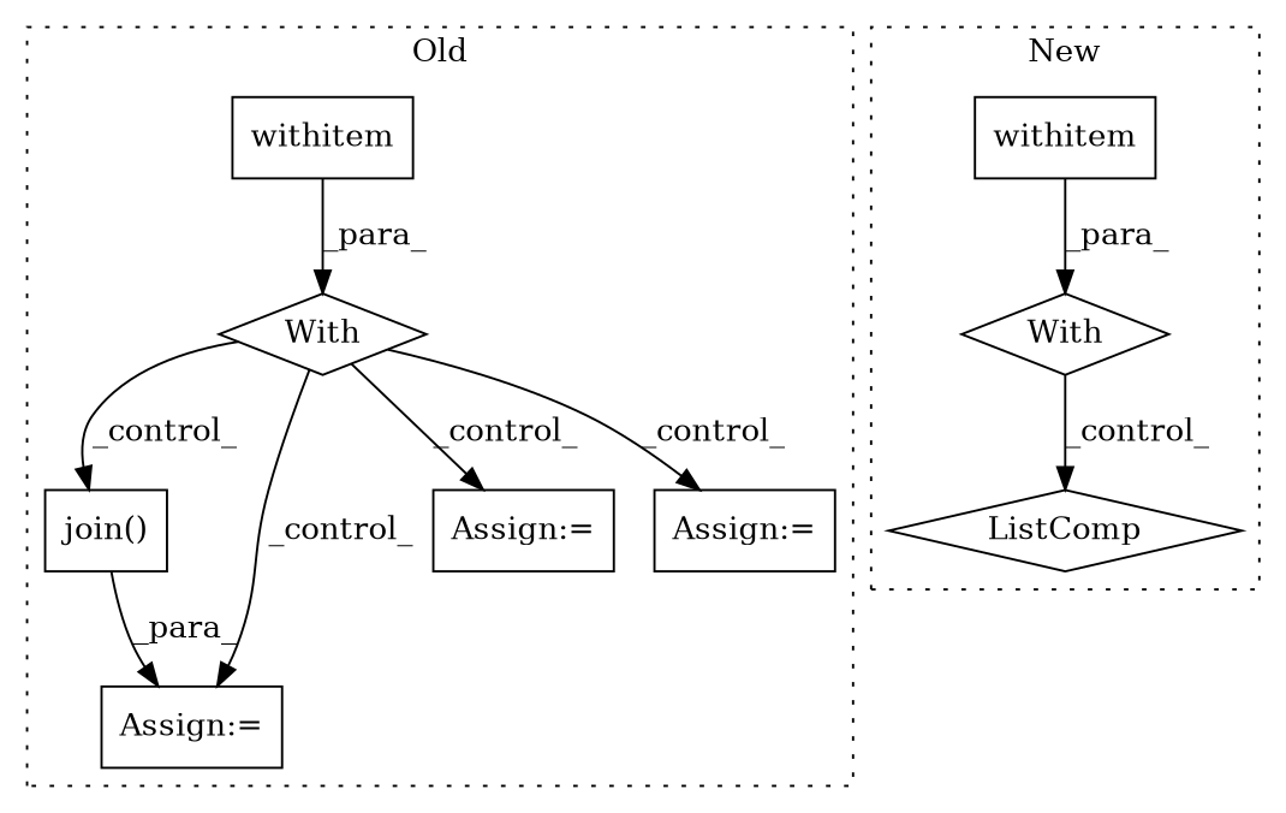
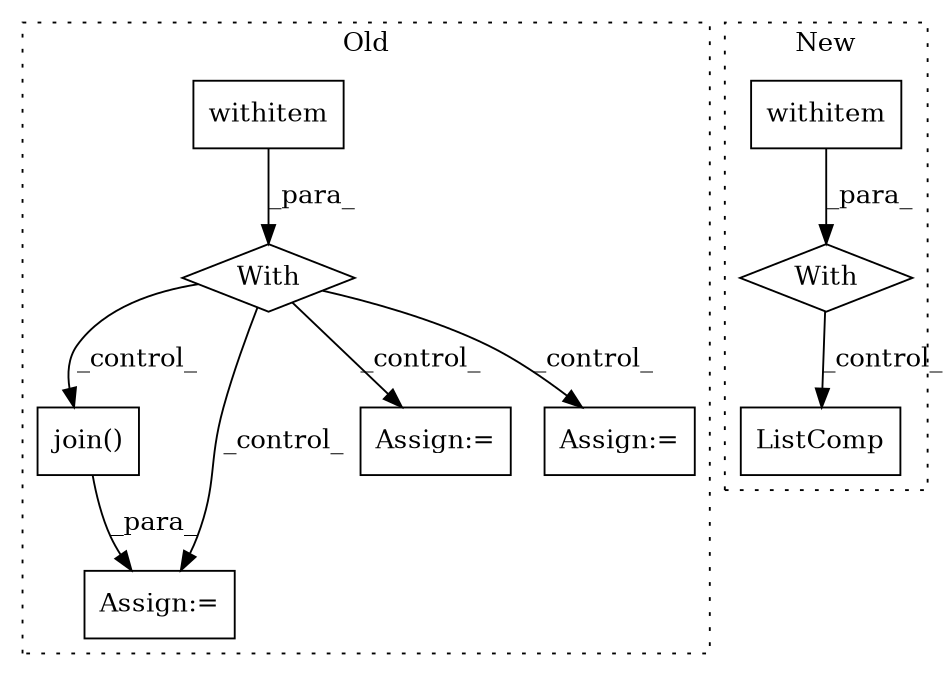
  digraph {
    node [a=68 l=4 shape=box]
    n1 [a=75 l="21,80" label="join()" s="8384,8419"]
    n2 [label="Assign:=" s=8380]
    n3 [a=39 l="5,39" label=With s="6304,6321" shape=diamond]
    n4 [a=49 l=12 label=withitem s=6309]
    n5 [label="Assign:=" s=8253]
    n6 [label="Assign:=" s=8083]
    n7 [a=39 l="5,52" label=With s="6168,6178" shape=diamond]
    n8 [a=49 l=5 label=withitem s=6173]
-   n9 [a=106 l=87 label=ListComp s=8133 shape=diamond]
+   n9 [a=106 l=87 label=ListComp s=8133]
    subgraph cluster_1 {
      label=Old
      style=dotted
      n1
      n2
      n3
      n4
      n5
      n6
    }
    subgraph cluster_2 {
      label=New
      style=dotted
      n7
      n8
      n9
    }
    n1 -> n2 [label=_para_]
    n3 -> n1 [label=_control_]
    n3 -> n2 [label=_control_]
    n3 -> n5 [label=_control_]
    n3 -> n6 [label=_control_]
    n4 -> n3 [label=_para_]
    n7 -> n9 [label=_control_]
    n8 -> n7 [label=_para_]
  }
